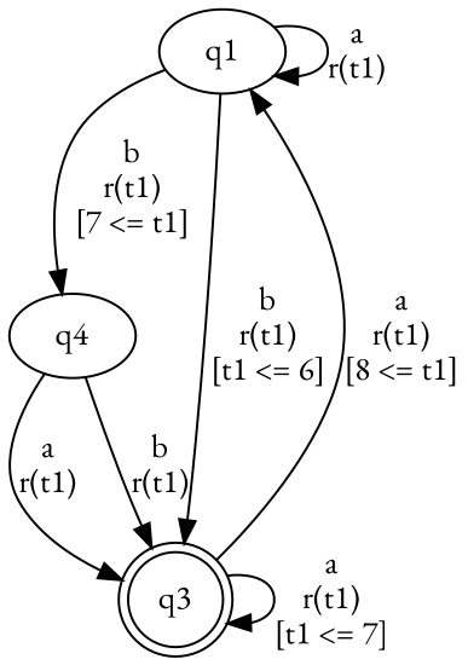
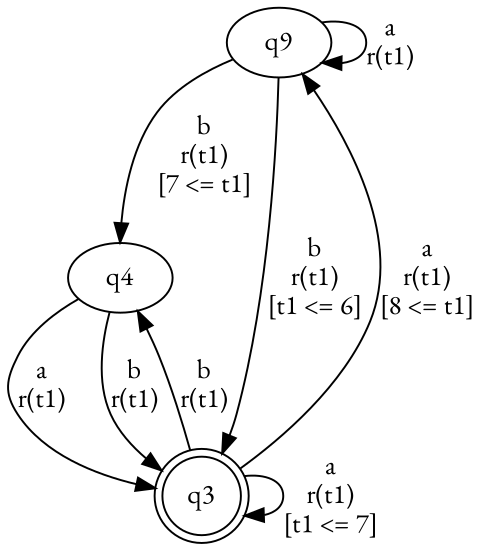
  digraph {
    fontname="EB Garamond"
    node [fontname="EB Garamond"]
    edge [fontname="EB Garamond"]
-   n1 [label=q1]
+   n1 [label=q9]
    n2 [label=q4]
    n3 [label=q3 shape=doublecircle]
    n1 -> n1 [label="a\nr(t1)\n"]
    n1 -> n2 [label="b\nr(t1)\n[7 <= t1]"]
    n1 -> n3 [label="b\nr(t1)\n[t1 <= 6]"]
    n2 -> n3 [label="a\nr(t1)\n"]
    n2 -> n3 [label="b\nr(t1)\n"]
    n3 -> n1 [label="a\nr(t1)\n[8 <= t1]"]
+   n3 -> n2 [label="b\nr(t1)\n"]
    n3 -> n3 [label="a\nr(t1)\n[t1 <= 7]"]
  }
